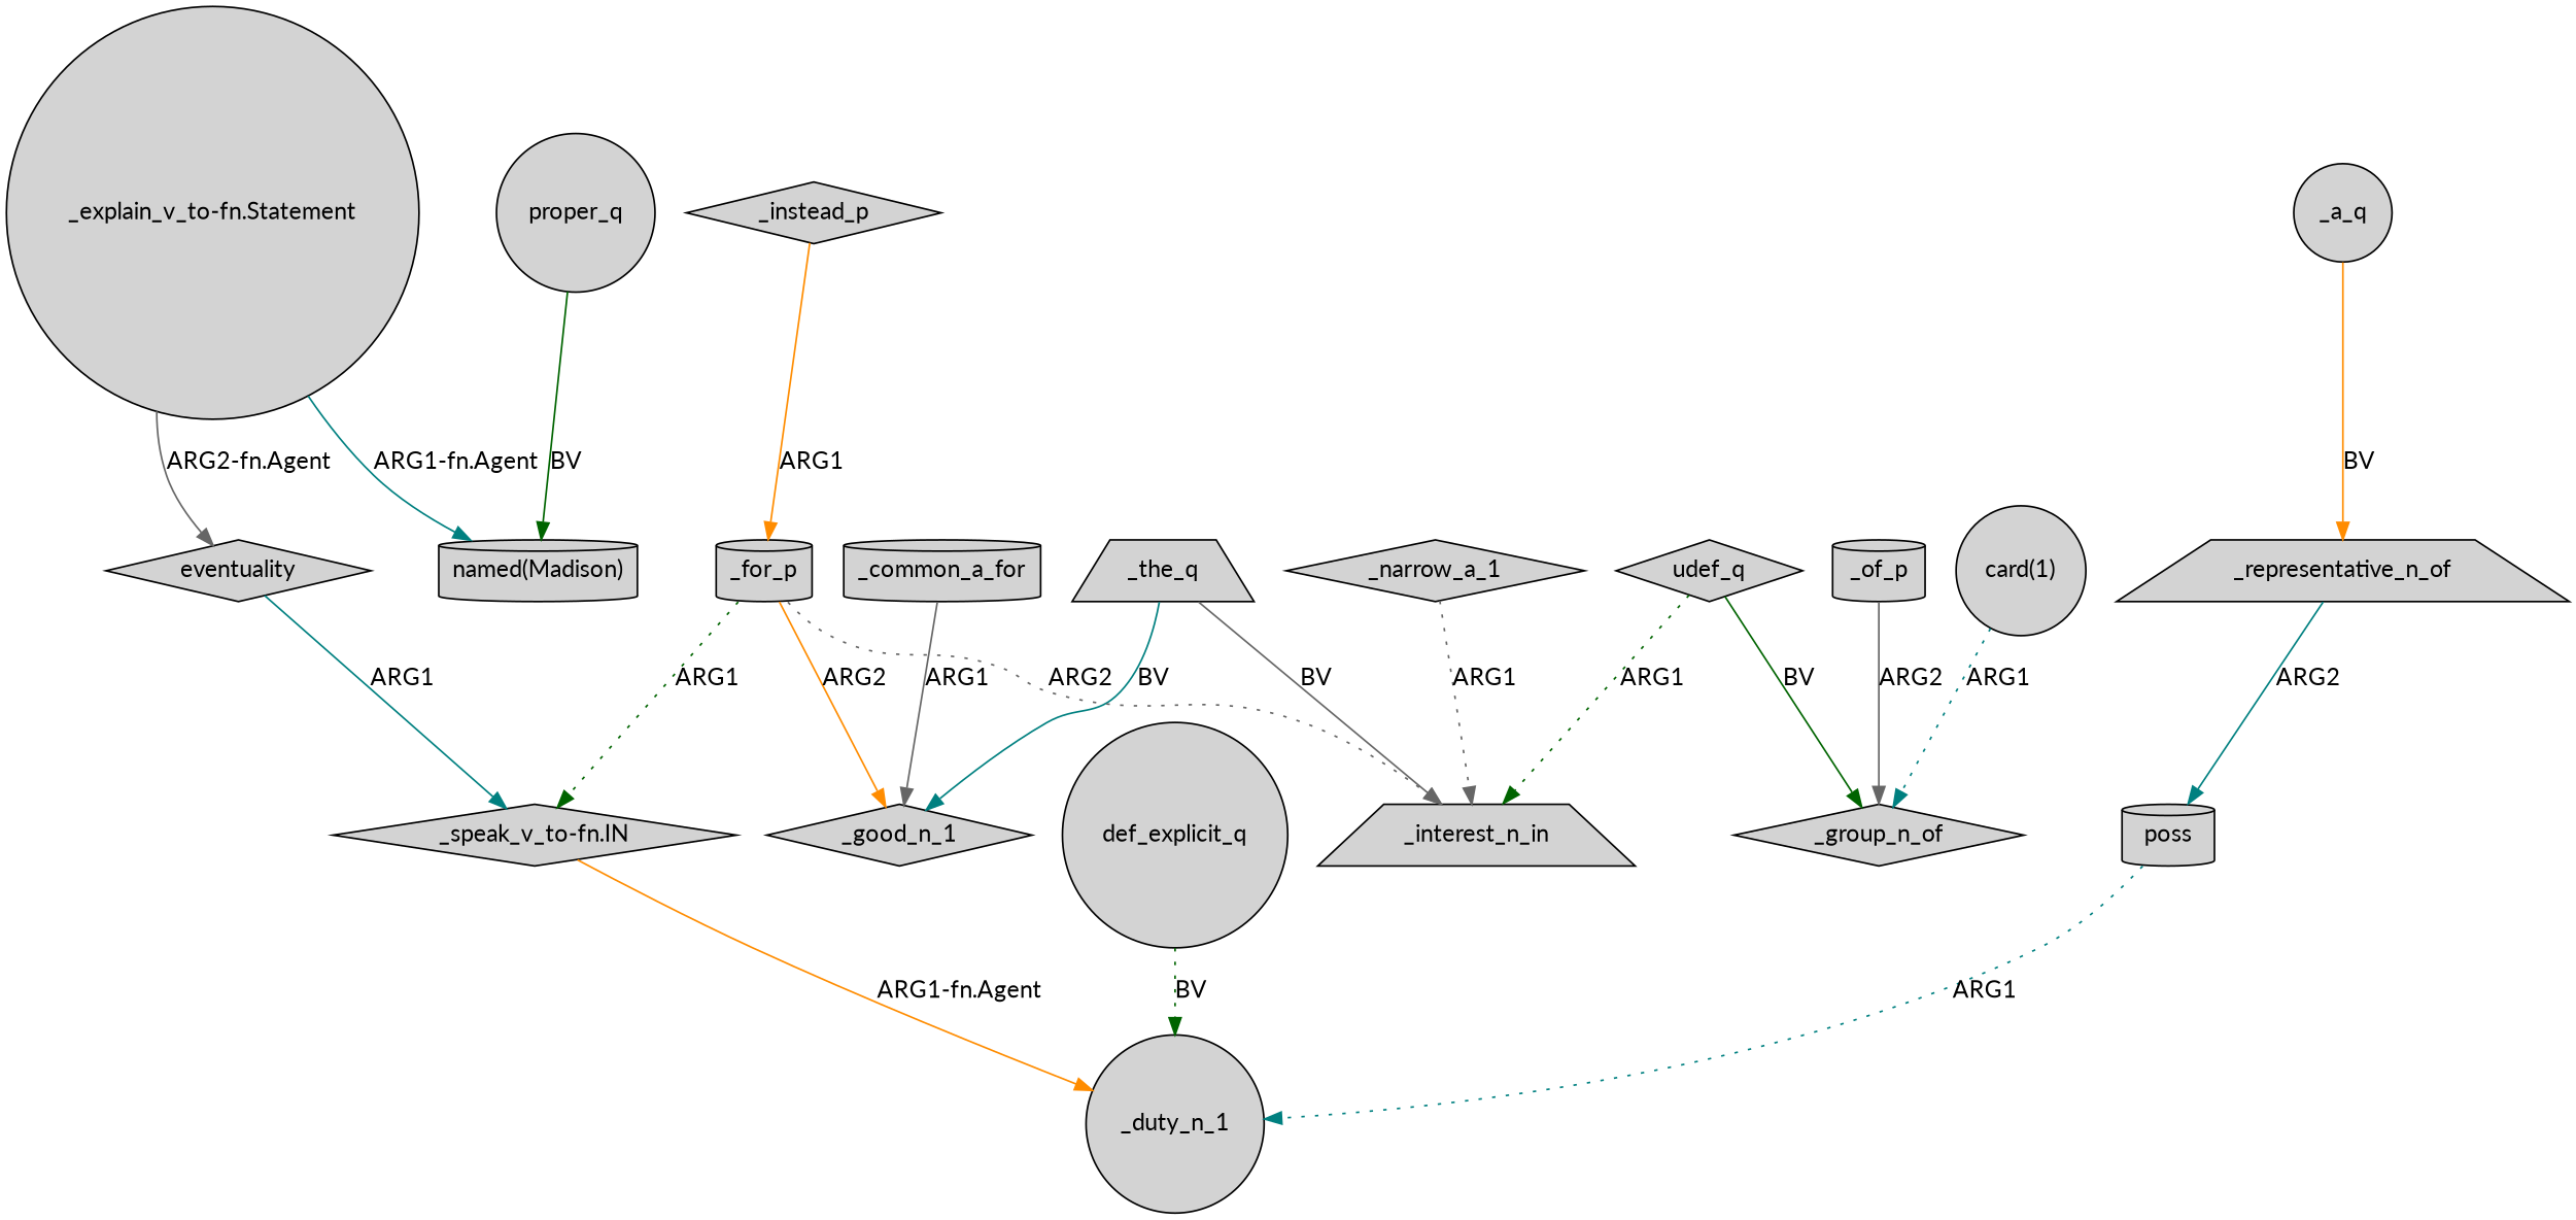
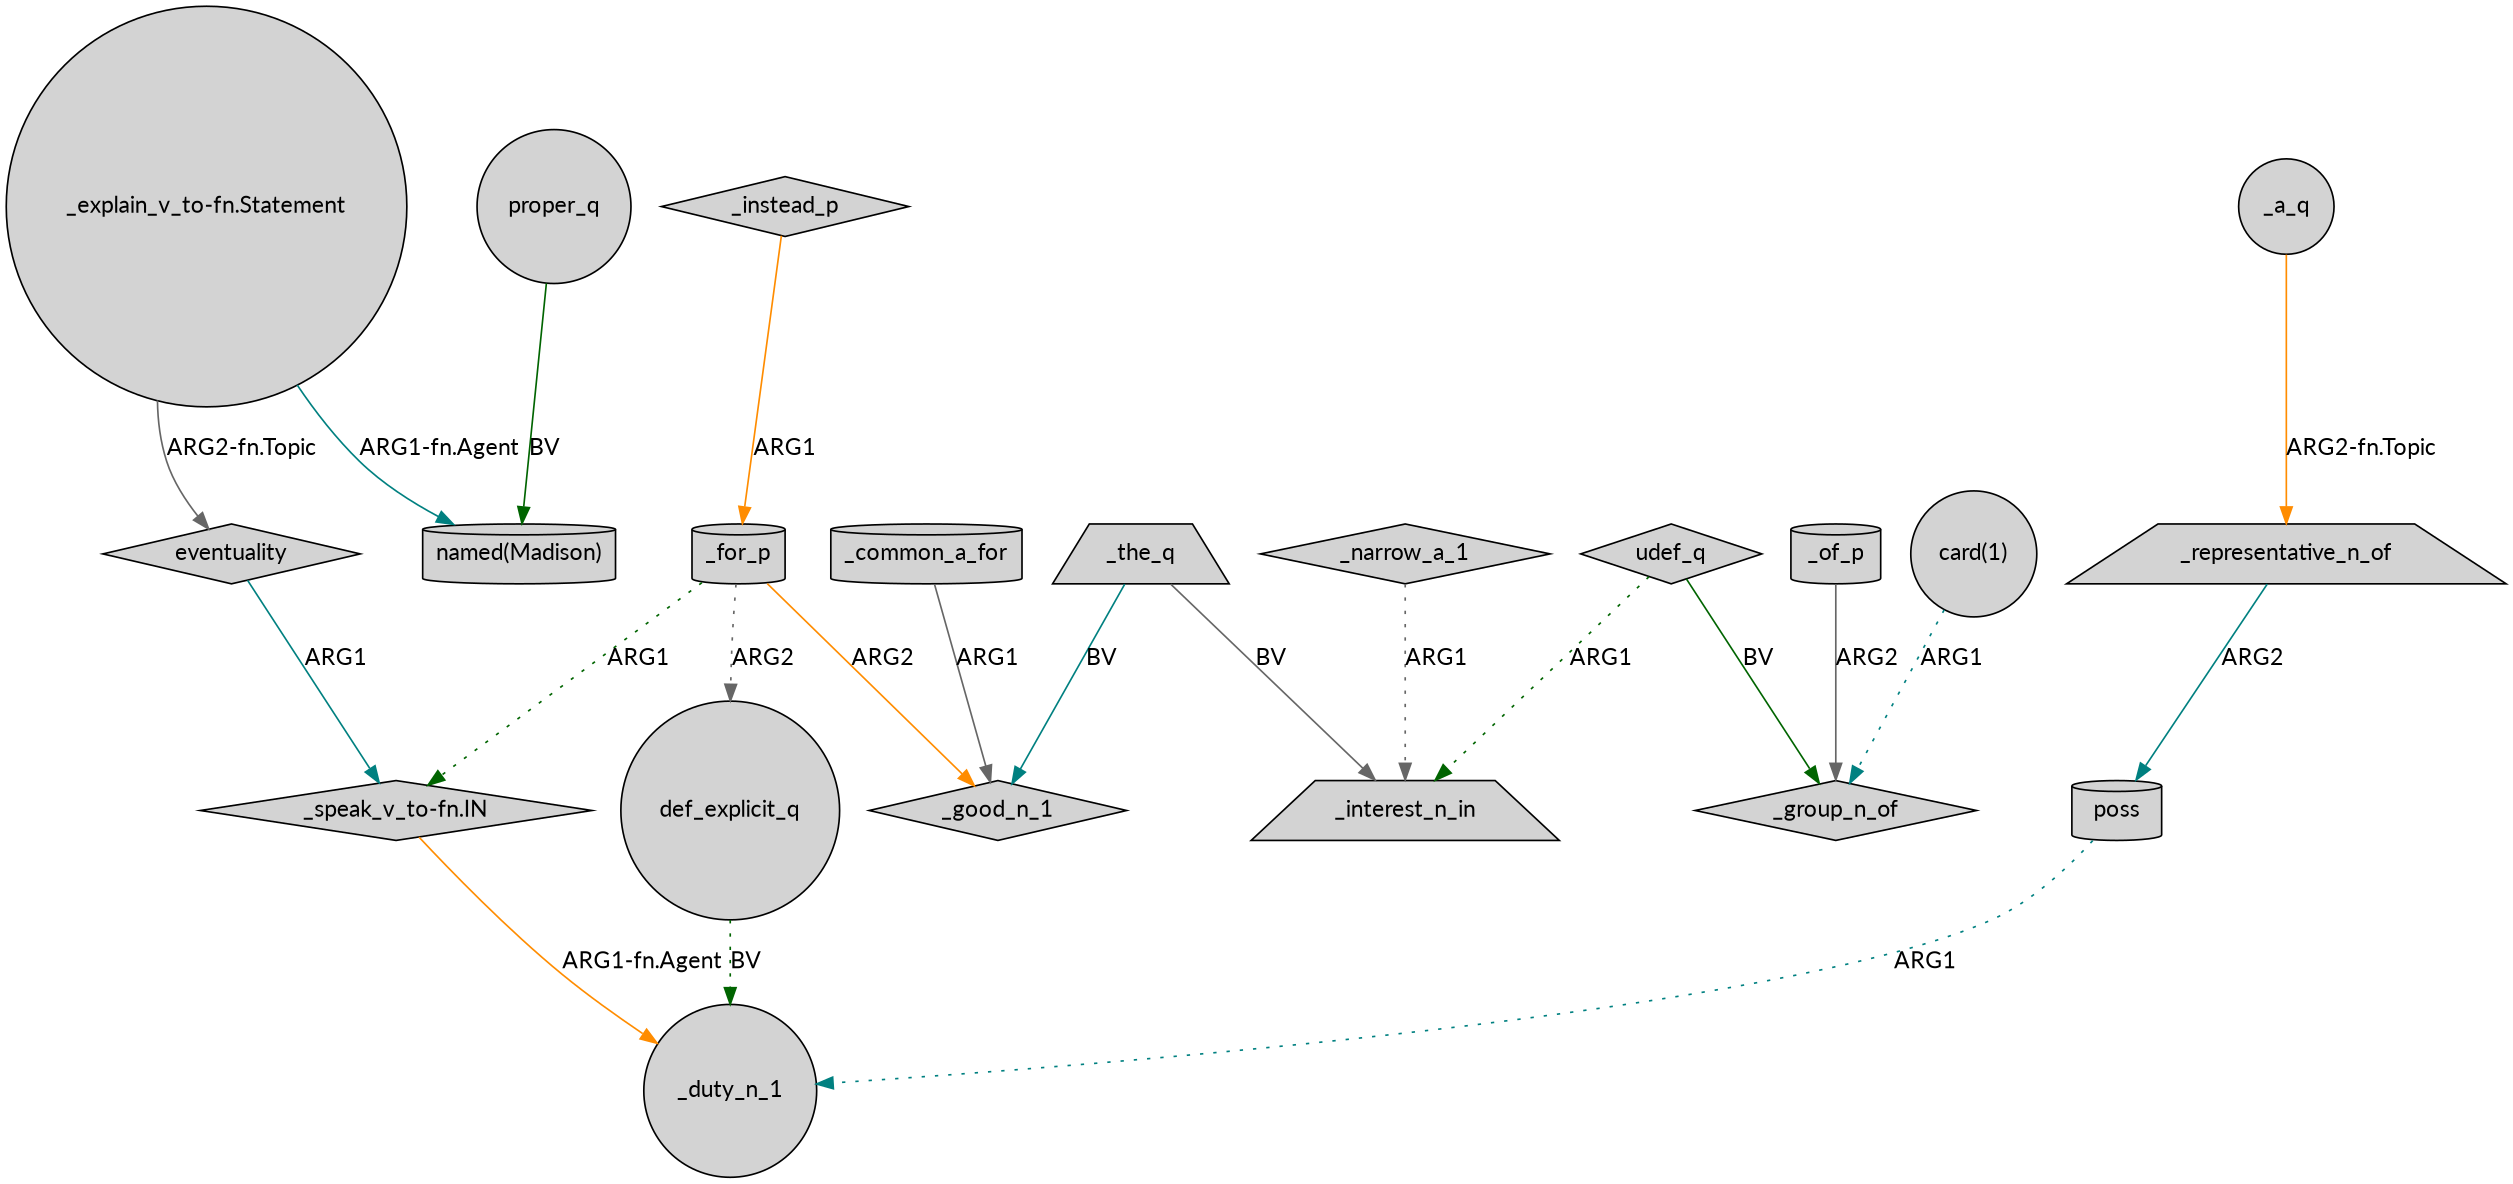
  digraph {
    fontname=Lato
    node [fontname=Lato shape=diamond style=filled]
    edge [color=gray40 fontname=Lato style=solid]
    "_explain_v_to-fn.Statement" [shape=circle]
    eventuality
    "named(Madison)" [shape=cylinder]
    "_speak_v_to-fn.IN"
    _duty_n_1 [shape=circle]
    _the_q [shape=trapezium]
    _interest_n_in [shape=trapezium]
    _good_n_1
    poss [shape=cylinder]
    _representative_n_of [shape=trapezium]
    _for_p [shape=cylinder]
    _instead_p
    proper_q [shape=circle]
    _of_p [shape=cylinder]
    _group_n_of
    _narrow_a_1
    def_explicit_q [shape=circle]
    _common_a_for [shape=cylinder]
    "card(1)" [shape=circle]
    _a_q [shape=circle]
    udef_q
-   "_explain_v_to-fn.Statement" -> eventuality [label="ARG2-fn.Agent"]
+   "_explain_v_to-fn.Statement" -> eventuality [label="ARG2-fn.Topic"]
    "_explain_v_to-fn.Statement" -> "named(Madison)" [color=teal label="ARG1-fn.Agent"]
    eventuality -> "_speak_v_to-fn.IN" [color=teal label=ARG1]
    "_speak_v_to-fn.IN" -> _duty_n_1 [color=darkorange label="ARG1-fn.Agent"]
    _the_q -> _interest_n_in [label=BV]
    _the_q -> _good_n_1 [color=teal label=BV]
    poss -> _duty_n_1 [color=teal label=ARG1 style=dotted]
    _representative_n_of -> poss [color=teal label=ARG2]
    _for_p -> "_speak_v_to-fn.IN" [color=darkgreen label=ARG1 style=dotted]
-   _for_p -> _interest_n_in [label=ARG2 style=dotted]
+   _for_p -> def_explicit_q [label=ARG2 style=dotted]
    _for_p -> _good_n_1 [color=darkorange label=ARG2]
    _instead_p -> _for_p [color=darkorange label=ARG1]
    proper_q -> "named(Madison)" [color=darkgreen label=BV]
    _of_p -> _group_n_of [label=ARG2]
    _narrow_a_1 -> _interest_n_in [label=ARG1 style=dotted]
    def_explicit_q -> _duty_n_1 [color=darkgreen label=BV style=dotted]
    _common_a_for -> _good_n_1 [label=ARG1]
    "card(1)" -> _group_n_of [color=teal label=ARG1 style=dotted]
-   _a_q -> _representative_n_of [color=darkorange label=BV]
+   _a_q -> _representative_n_of [color=darkorange label="ARG2-fn.Topic"]
    udef_q -> _interest_n_in [color=darkgreen label=ARG1 style=dotted]
    udef_q -> _group_n_of [color=darkgreen label=BV]
  }
